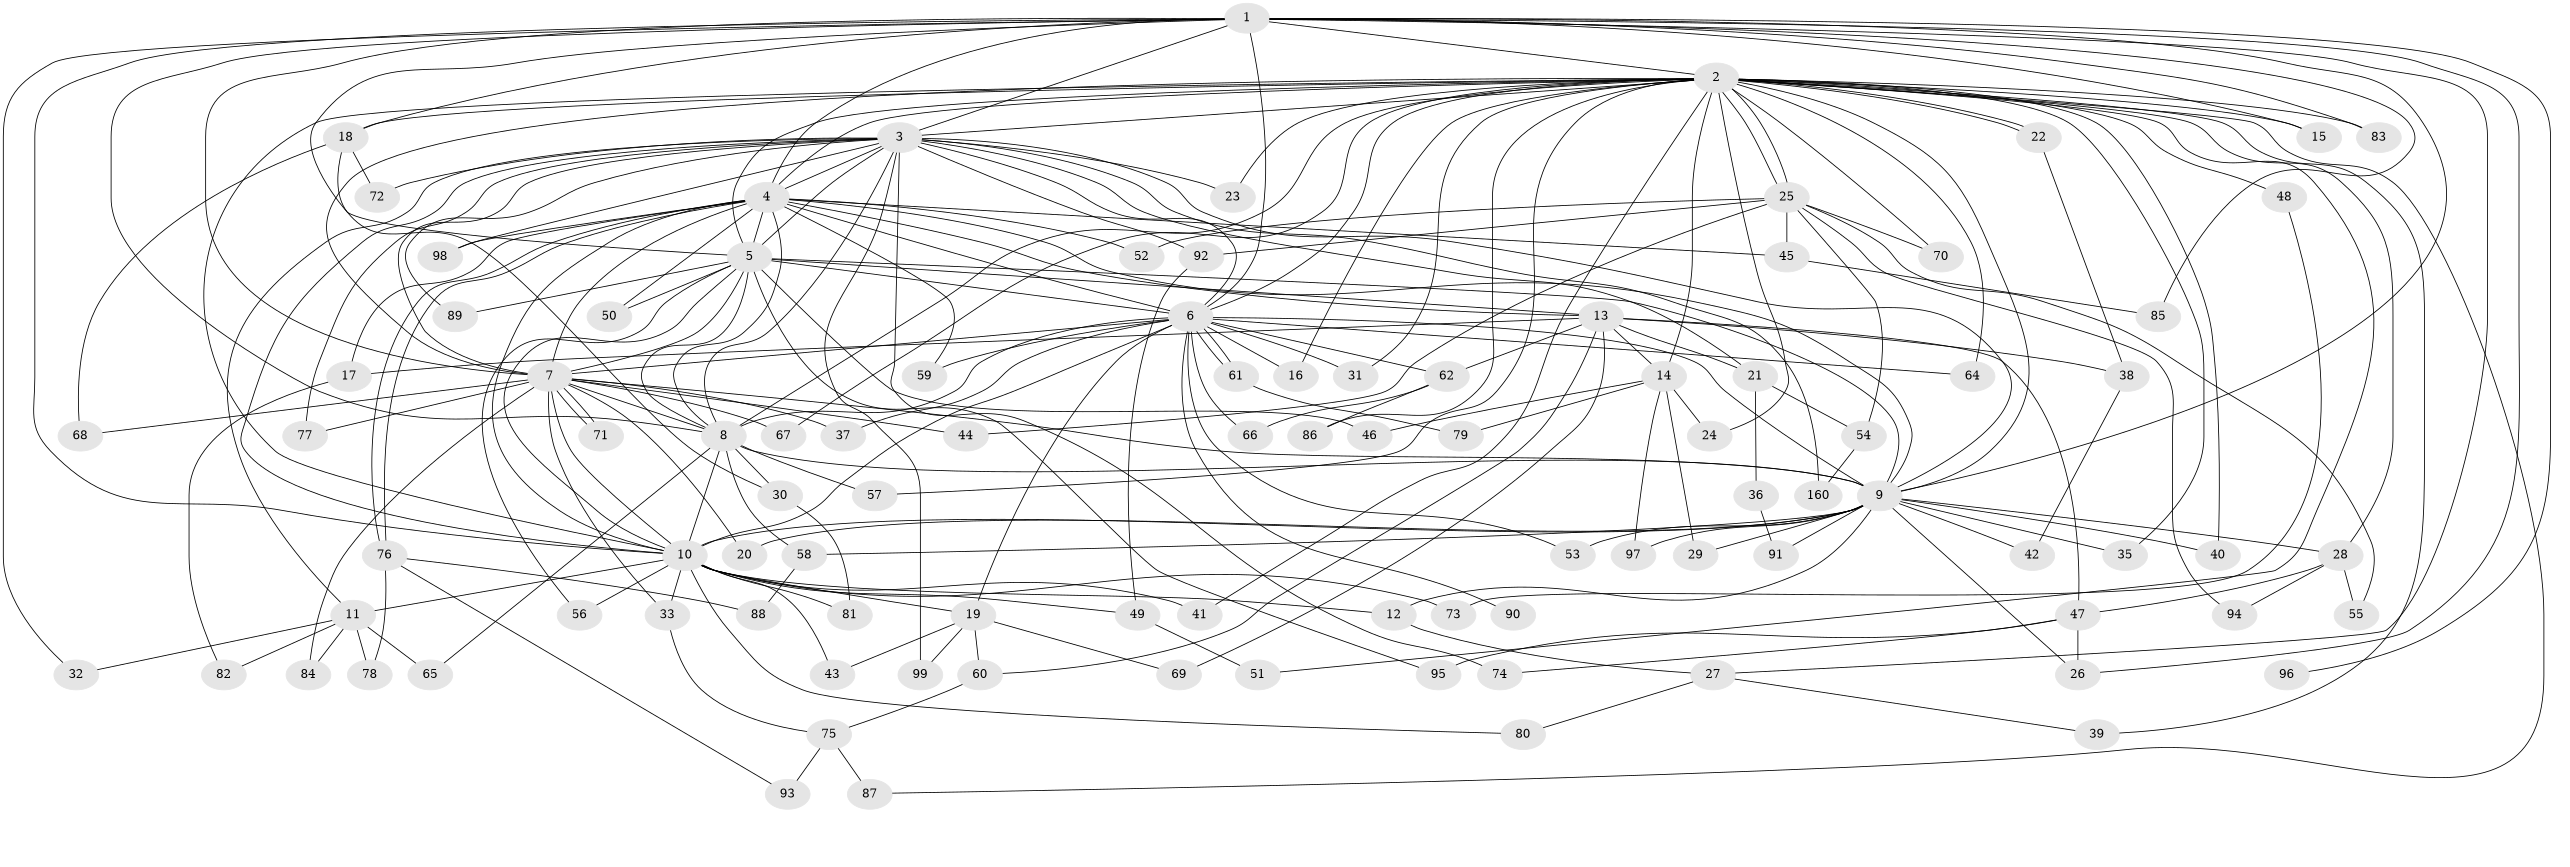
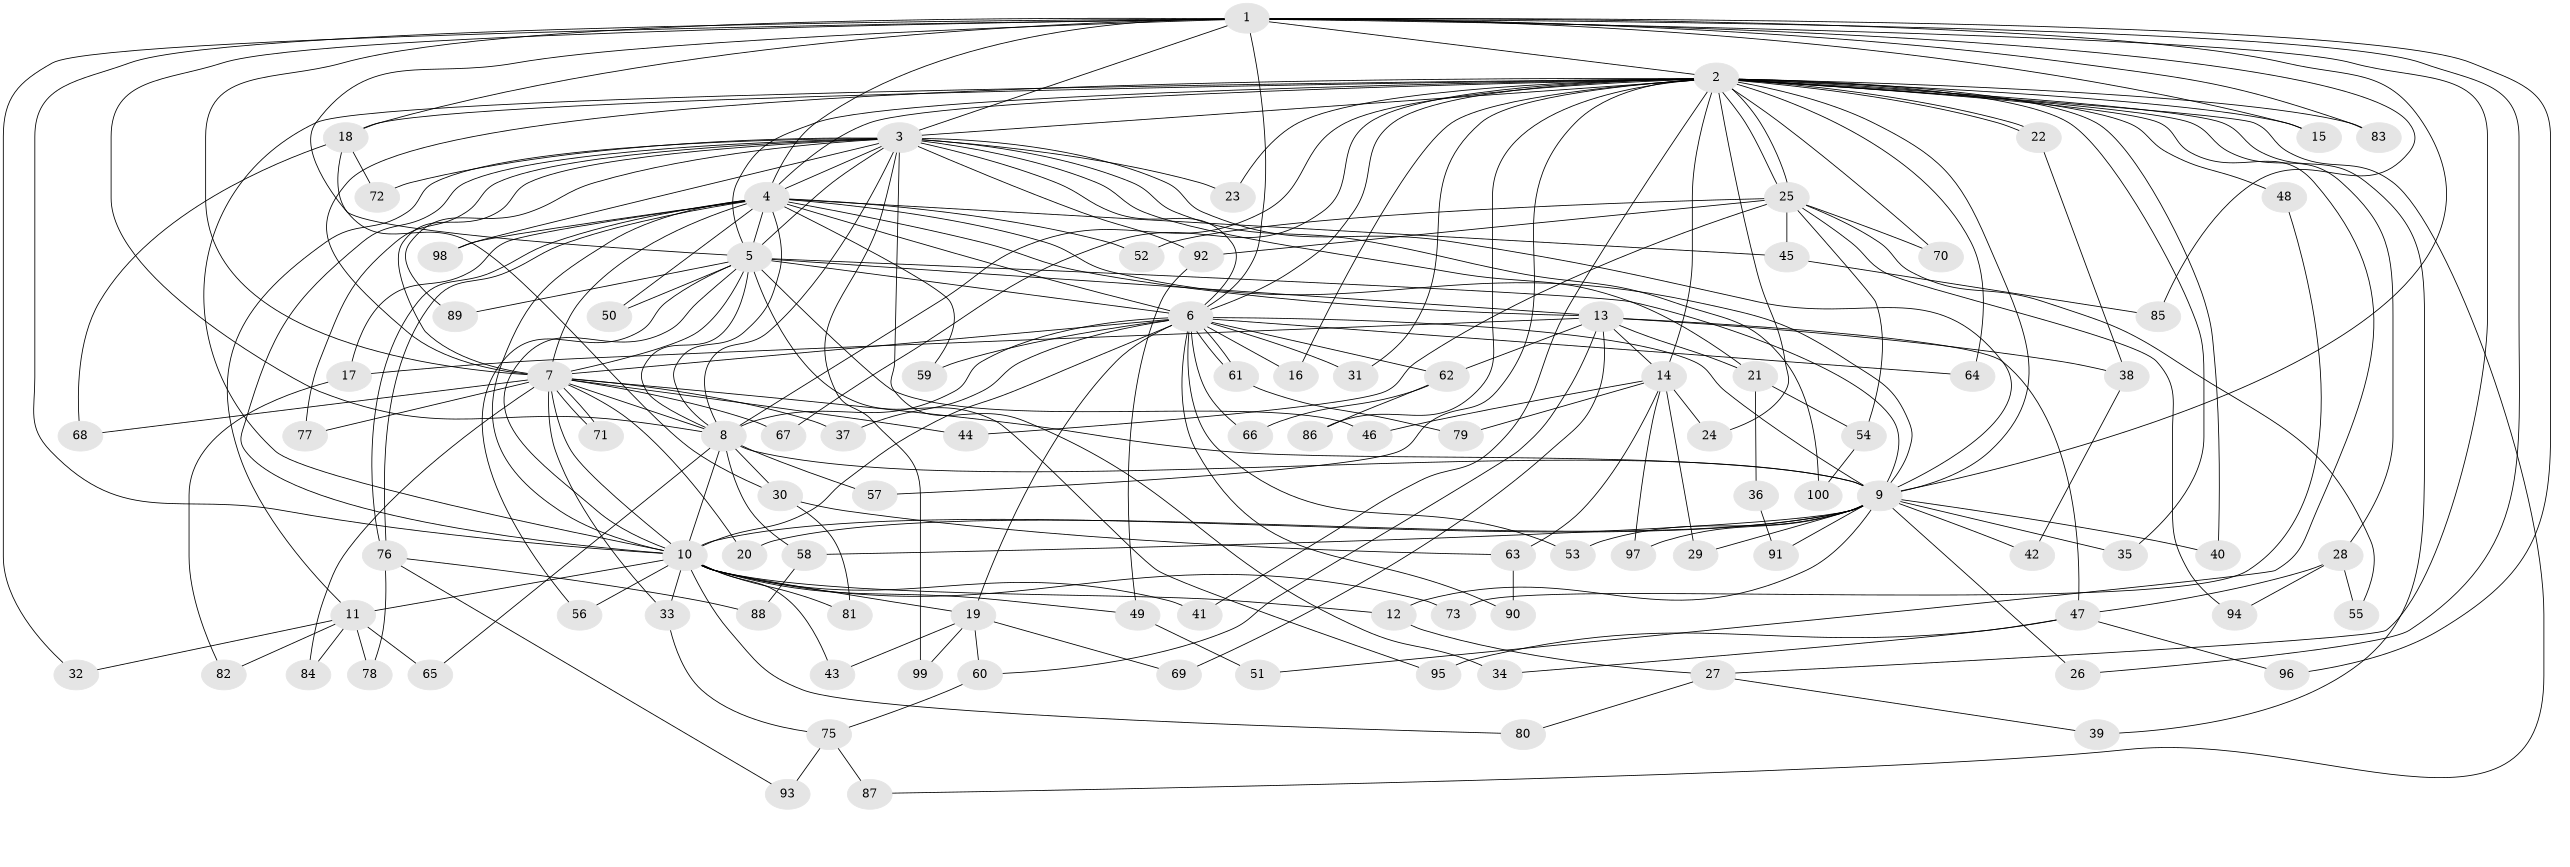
  graph {
    node [color=gray90 style=filled]
    1
    2
    3
    4
    5
    6
    7
    8
    9
    10
    15
    18
    26
    27
    32
    83
    85
    96
    14
    16
    22
    23
    24
    25
    28
    31
    35
    39
    40
    41
    48
    51
    57
    64
    67
    70
    86
    87
    11
    21
    72
-   74
+   74 [label=34]
    77
    89
    92
    98
    99
-   100 [label=160]
+   100
    13
    17
    45
    50
    52
    59
    76
    46
    56
    95
    19
    37
    53
    61
    62
    66
    90
    20
    33
    44
    68
    71
    84
    30
    58
    65
    12
    29
    42
    91
    97
    49
    43
    73
    80
    81
+   63
    79
    38
    54
    55
    94
    47
    78
    82
    36
    60
    69
    88
    93
    75
    1 -- 2
    1 -- 3
    1 -- 4
    1 -- 5
    1 -- 6
    1 -- 7
    1 -- 8
    1 -- 9
    1 -- 10
    1 -- 15
    1 -- 18
    1 -- 26
    1 -- 27
    1 -- 32
    1 -- 83
    1 -- 85
    1 -- 96
    2 -- 3
    2 -- 4
    2 -- 5
    2 -- 6
    2 -- 7
    2 -- 8
    2 -- 9
    2 -- 10
    2 -- 15
    2 -- 18
    2 -- 83
    2 -- 14
    2 -- 16
    2 -- 22
    2 -- 22
    2 -- 23
    2 -- 24
    2 -- 25
    2 -- 25
    2 -- 28
    2 -- 31
    2 -- 35
    2 -- 39
    2 -- 40
    2 -- 41
    2 -- 48
    2 -- 51
    2 -- 57
    2 -- 64
    2 -- 67
    2 -- 70
    2 -- 86
    2 -- 87
    3 -- 4
    3 -- 5
    3 -- 6
    3 -- 7
    3 -- 8
    3 -- 9
    3 -- 10
    3 -- 23
    3 -- 11
    3 -- 21
    3 -- 72
    3 -- 74
    3 -- 77
    3 -- 89
    3 -- 92
    3 -- 98
    3 -- 99
    3 -- 100
    4 -- 5
    4 -- 6
    4 -- 7
    4 -- 8
    4 -- 9
    4 -- 10
    4 -- 98
    4 -- 13
    4 -- 17
    4 -- 45
    4 -- 50
    4 -- 52
    4 -- 59
    4 -- 76
    4 -- 76
    5 -- 6
    5 -- 7
    5 -- 8
    5 -- 9
    5 -- 10
    5 -- 89
    5 -- 13
    5 -- 50
    5 -- 46
    5 -- 56
    5 -- 95
    6 -- 7
    6 -- 8
    6 -- 9
    6 -- 10
    6 -- 16
    6 -- 31
    6 -- 64
    6 -- 59
    6 -- 19
    6 -- 37
    6 -- 53
    6 -- 61
    6 -- 61
    6 -- 62
    6 -- 66
    6 -- 90
    7 -- 8
    7 -- 9
    7 -- 10
    7 -- 67
    7 -- 77
    7 -- 37
    7 -- 20
    7 -- 33
    7 -- 44
    7 -- 68
    7 -- 71
    7 -- 71
    7 -- 84
    8 -- 9
    8 -- 10
    8 -- 57
    8 -- 30
    8 -- 58
    8 -- 65
    9 -- 10
    9 -- 26
-   9 -- 28
    9 -- 35
    9 -- 40
    9 -- 53
    9 -- 20
    9 -- 58
    9 -- 12
    9 -- 29
    9 -- 42
    9 -- 91
    9 -- 97
    10 -- 41
    10 -- 11
    10 -- 56
    10 -- 19
    10 -- 33
    10 -- 12
    10 -- 49
    10 -- 43
    10 -- 73
    10 -- 80
    10 -- 81
    18 -- 72
    18 -- 68
    18 -- 30
    27 -- 39
    27 -- 80
    14 -- 24
    14 -- 46
    14 -- 29
    14 -- 97
+   14 -- 63
    14 -- 79
    22 -- 38
    25 -- 70
    25 -- 92
    25 -- 45
    25 -- 52
    25 -- 44
    25 -- 54
    25 -- 55
    25 -- 94
    28 -- 55
    28 -- 94
    28 -- 47
    48 -- 73
    11 -- 32
    11 -- 84
    11 -- 65
    11 -- 78
    11 -- 82
    21 -- 54
    21 -- 36
    92 -- 49
    13 -- 14
    13 -- 21
    13 -- 17
    13 -- 62
    13 -- 38
    13 -- 47
    13 -- 60
    13 -- 69
    17 -- 82
    45 -- 85
    76 -- 78
    76 -- 88
    76 -- 93
    19 -- 99
    19 -- 43
    19 -- 60
    19 -- 69
    61 -- 79
    62 -- 86
    62 -- 66
    33 -- 75
    30 -- 81
+   30 -- 63
    58 -- 88
    12 -- 27
    49 -- 51
+   63 -- 90
    38 -- 42
    54 -- 100
-   47 -- 26
+   47 -- 96
    47 -- 74
    47 -- 95
    36 -- 91
    60 -- 75
    75 -- 87
    75 -- 93
  }
